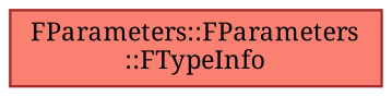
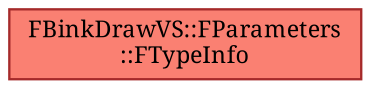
  digraph {
    rankdir=TB
    fontname="Noto Serif"
-   n1 [color=brown fillcolor=salmon fontname="Noto Serif" fontsize=10 height=0.2 label="FParameters::FParameters\l::FTypeInfo" shape=box style=filled width=0.4]
+   n1 [color=brown fillcolor=salmon fontname="Noto Serif" fontsize=10 height=0.2 label="FBinkDrawVS::FParameters\l::FTypeInfo" shape=box style=filled width=0.4]
  }
